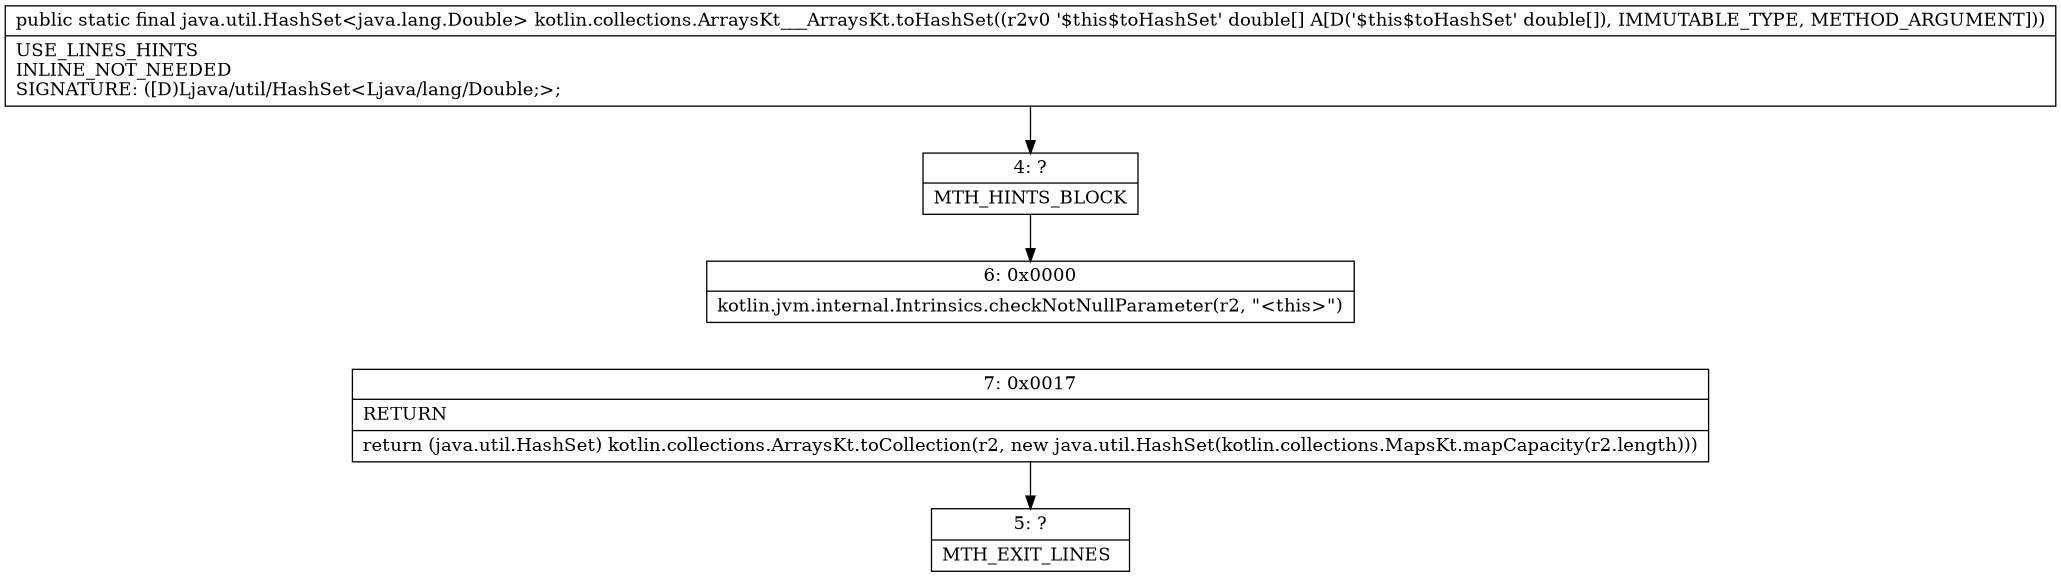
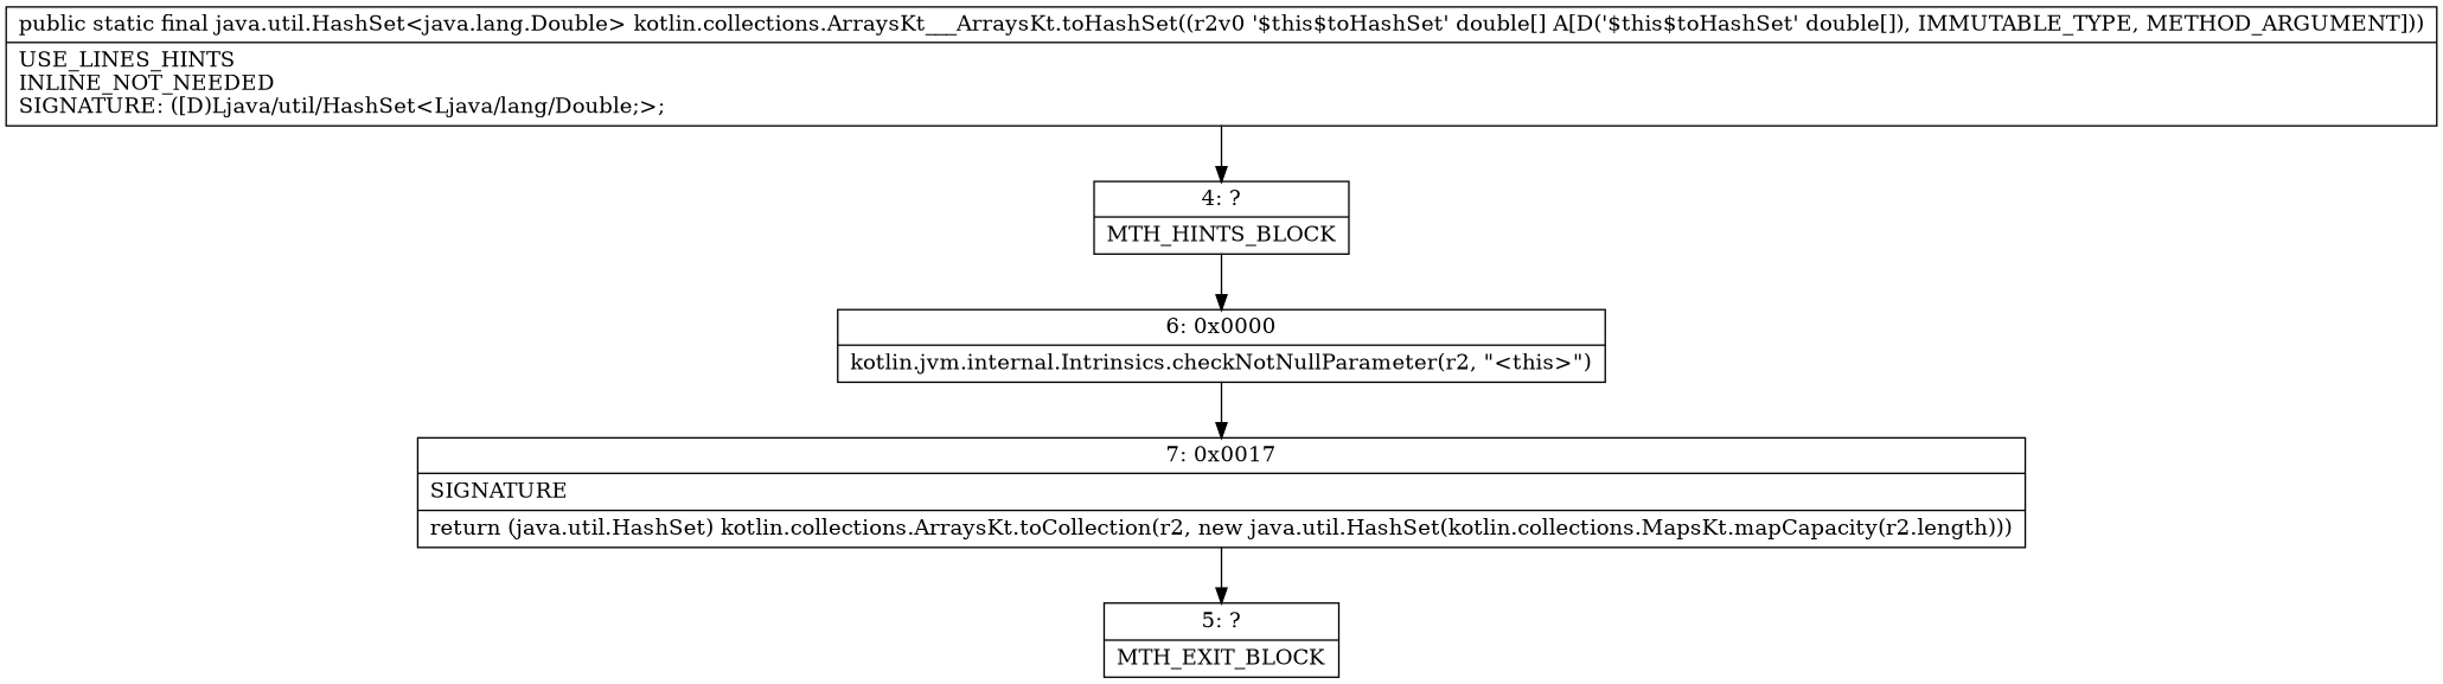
  digraph {
    node [shape=record]
    n1 [label="{4\:\ ?|MTH_HINTS_BLOCK\l}"]
    n2 [label="{6\:\ 0x0000|kotlin.jvm.internal.Intrinsics.checkNotNullParameter(r2, \"\<this\>\")\l}"]
-   n3 [label="{7\:\ 0x0017|RETURN\l|return (java.util.HashSet) kotlin.collections.ArraysKt.toCollection(r2, new java.util.HashSet(kotlin.collections.MapsKt.mapCapacity(r2.length)))\l}"]
-   n4 [label="{5\:\ ?|MTH_EXIT_LINES\l}"]
+   n3 [label="{7\:\ 0x0017|SIGNATURE\l|return (java.util.HashSet) kotlin.collections.ArraysKt.toCollection(r2, new java.util.HashSet(kotlin.collections.MapsKt.mapCapacity(r2.length)))\l}"]
+   n4 [label="{5\:\ ?|MTH_EXIT_BLOCK\l}"]
    n5 [label="{public static final java.util.HashSet\<java.lang.Double\> kotlin.collections.ArraysKt___ArraysKt.toHashSet((r2v0 '$this$toHashSet' double[] A[D('$this$toHashSet' double[]), IMMUTABLE_TYPE, METHOD_ARGUMENT]))  | USE_LINES_HINTS\lINLINE_NOT_NEEDED\lSIGNATURE: ([D)Ljava\/util\/HashSet\<Ljava\/lang\/Double;\>;\l}"]
    n1 -> n2
+   n2 -> n3
    n3 -> n4
    n5 -> n1
  }
